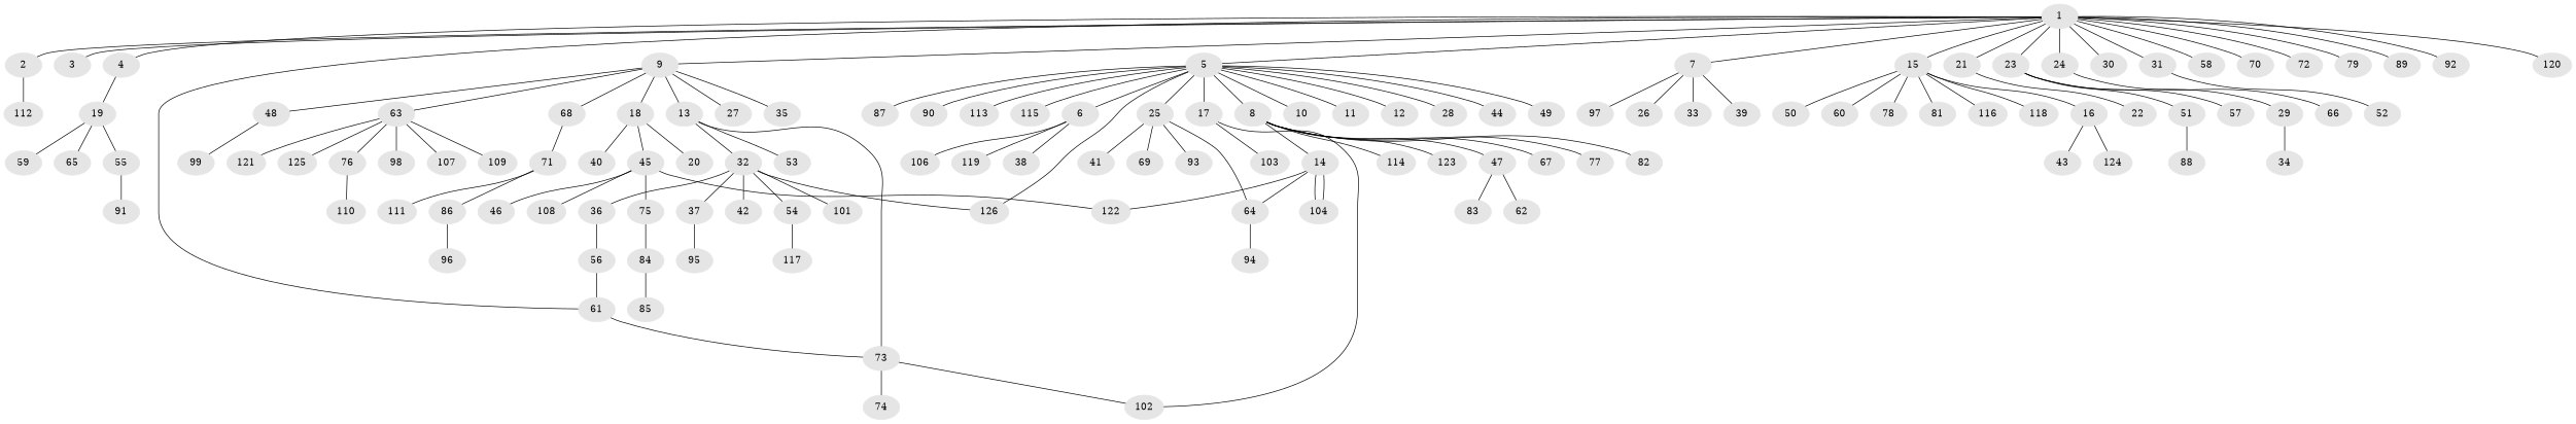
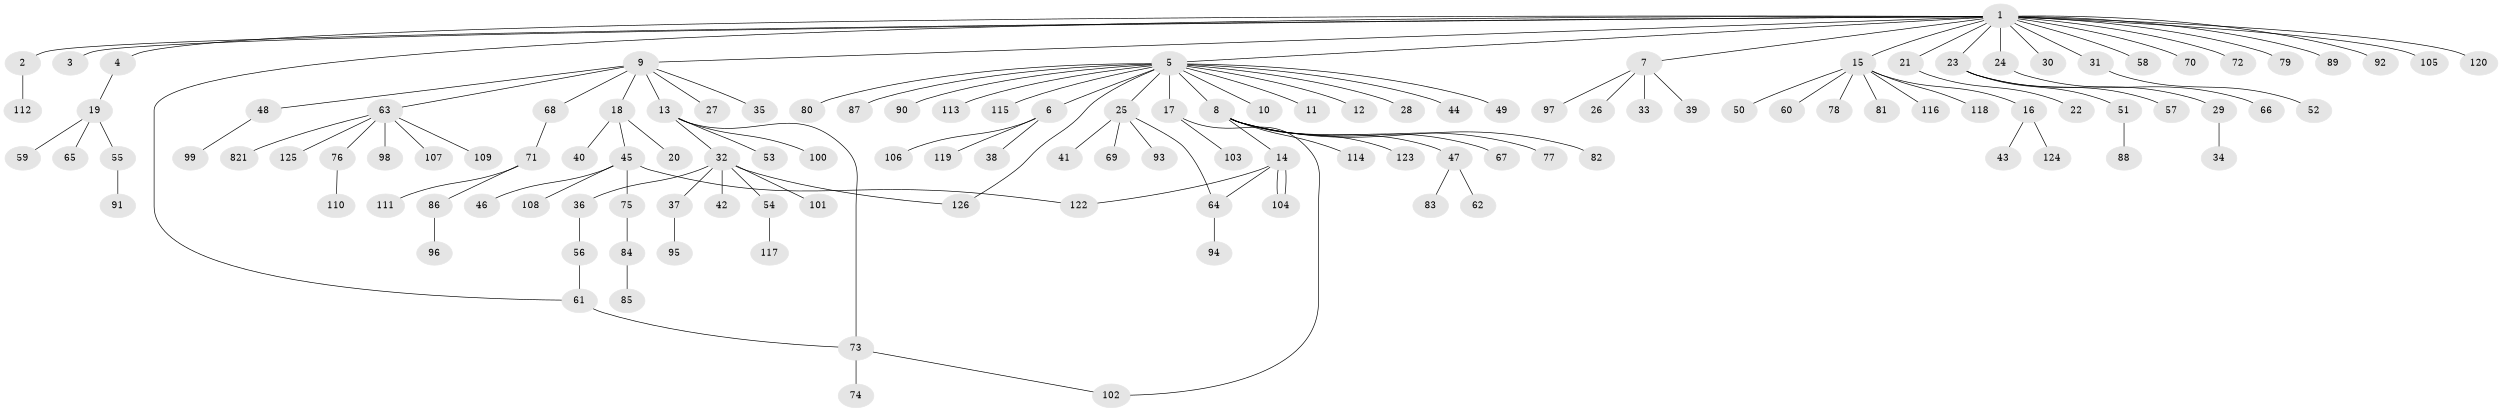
  graph {
    node [color=gray90 style=filled]
    1
    2
    3
    4
    5
    7
    9
    15
    21
    23
    24
    30
    31
    58
    61
    70
    72
    79
    89
    92
+   105
    120
    112
    19
    6
    8
    10
    11
    12
    17
    25
    28
    44
    49
+   80
    87
    90
    113
    115
    126
    26
    33
    39
    97
    13
    18
    27
    35
    48
    63
    68
    16
    50
    60
    78
    81
    116
    118
    22
    29
    51
    57
    66
    52
    73
    55
    59
    65
    38
    106
    119
    14
    47
    67
    77
    82
    114
    123
    102
    103
    64
    41
    69
    93
    104
    122
    62
    83
    32
    53
+   100
    20
    40
    45
    99
    76
    98
    107
    109
-   121
+   121 [label=821]
    125
    71
    36
    37
    42
    54
    101
    74
    94
    43
    124
    46
    75
    108
    91
    34
    88
    56
    95
    117
    84
    110
    86
    111
    96
    85
    1 -- 2
    1 -- 3
    1 -- 4
    1 -- 5
    1 -- 7
    1 -- 9
    1 -- 15
    1 -- 21
    1 -- 23
    1 -- 24
    1 -- 30
    1 -- 31
    1 -- 58
    1 -- 61
    1 -- 70
    1 -- 72
    1 -- 79
    1 -- 89
    1 -- 92
+   1 -- 105
    1 -- 120
    2 -- 112
    4 -- 19
    5 -- 6
    5 -- 8
    5 -- 10
    5 -- 11
    5 -- 12
    5 -- 17
    5 -- 25
    5 -- 28
    5 -- 44
    5 -- 49
+   5 -- 80
    5 -- 87
    5 -- 90
    5 -- 113
    5 -- 115
    5 -- 126
    7 -- 26
    7 -- 33
    7 -- 39
    7 -- 97
    9 -- 13
    9 -- 18
    9 -- 27
    9 -- 35
    9 -- 48
    9 -- 63
    9 -- 68
    15 -- 16
    15 -- 50
    15 -- 60
    15 -- 78
    15 -- 81
    15 -- 116
    15 -- 118
    21 -- 22
    23 -- 29
    23 -- 51
    23 -- 57
    24 -- 66
    31 -- 52
    61 -- 73
    19 -- 55
    19 -- 59
    19 -- 65
    6 -- 38
    6 -- 106
    6 -- 119
    8 -- 14
    8 -- 47
    8 -- 67
    8 -- 77
    8 -- 82
    8 -- 114
    8 -- 123
    17 -- 102
    17 -- 103
    25 -- 64
    25 -- 41
    25 -- 69
    25 -- 93
    13 -- 73
    13 -- 32
    13 -- 53
+   13 -- 100
    18 -- 20
    18 -- 40
    18 -- 45
    48 -- 99
    63 -- 76
    63 -- 98
    63 -- 107
    63 -- 109
    63 -- 121
    63 -- 125
    68 -- 71
    16 -- 43
    16 -- 124
    29 -- 34
    51 -- 88
    73 -- 102
    73 -- 74
    55 -- 91
    14 -- 64
    14 -- 104
    14 -- 104
    14 -- 122
    47 -- 62
    47 -- 83
    64 -- 94
    32 -- 126
    32 -- 36
    32 -- 37
    32 -- 42
    32 -- 54
    32 -- 101
    45 -- 122
    45 -- 46
    45 -- 75
    45 -- 108
    76 -- 110
    71 -- 86
    71 -- 111
    36 -- 56
    37 -- 95
    54 -- 117
    75 -- 84
    56 -- 61
    84 -- 85
    86 -- 96
  }
